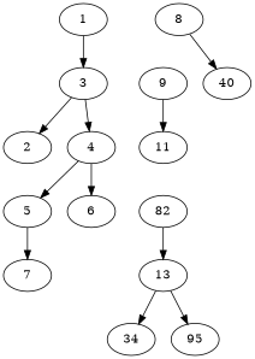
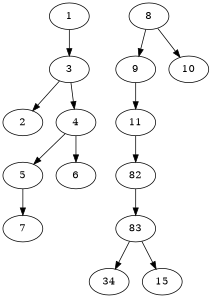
  digraph {
    node [alpha=0.14]
    1 [expect_size=23006208]
    3 [alpha=0.03 expect_size=51059712]
    2 [alpha=0.09 expect_size=33548288]
    4 [alpha=0.07 expect_size=21624832]
    5 [alpha=0.03 expect_size=49842176]
    6 [alpha=0.05 expect_size=32363520]
    7 [expect_size=22571008]
    8 [alpha=0.11 expect_size=19119104]
    9 [alpha=0.11 expect_size=39533568]
-   10 [alpha=0.00 expect_size=47689728 label=40]
+   10 [alpha=0.00 expect_size=47689728]
    11 [alpha=0.12 expect_size=34117632]
    n12 [alpha=0.17 expect_size=19749888 label=82]
-   13 [expect_size=42133504]
+   13 [expect_size=42133504 label=83]
    n14 [alpha=0.03 expect_size=50028544 label=34]
-   15 [alpha=0.02 expect_size=19868672 label=95]
+   15 [alpha=0.02 expect_size=19868672]
    1 -> 3
    3 -> 2
    3 -> 4
    4 -> 5
    4 -> 6
    5 -> 7
+   8 -> 9
    8 -> 10
    9 -> 11
+   11 -> n12
    n12 -> 13
    13 -> n14
    13 -> 15
  }
